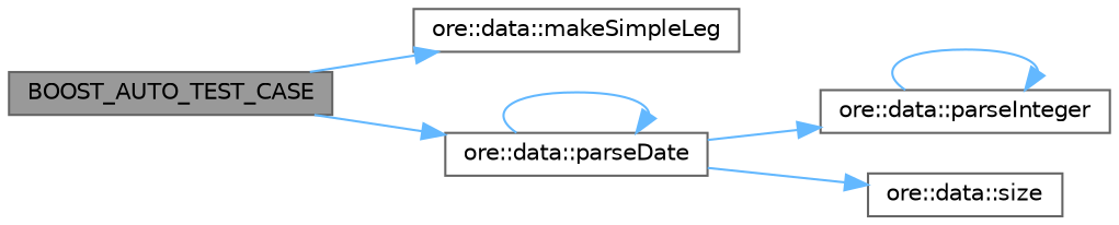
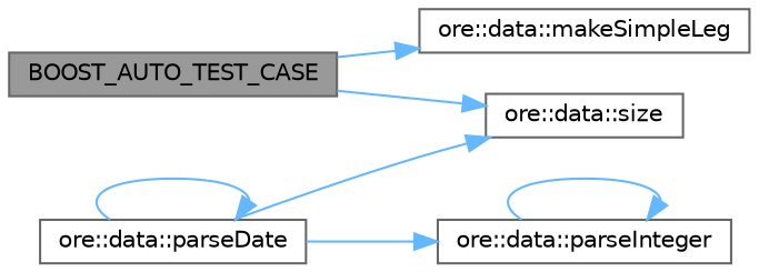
  digraph {
    rankdir=LR
    node [color=grey40 fillcolor=white fontname=Helvetica fontsize=10 shape=box style=filled]
    edge [color=steelblue1 fontname=Helvetica fontsize=10 labelfontname=Helvetica labelfontsize=10 style=solid]
    n1 [color=gray40 fillcolor=grey60 fontcolor=black height=0.2 label=BOOST_AUTO_TEST_CASE width=0.4]
    n2 [height=0.2 label="ore::data::makeSimpleLeg" width=0.4]
    n3 [height=0.2 label="ore::data::parseDate" width=0.4]
    n4 [height=0.2 label="ore::data::parseInteger" width=0.4]
    n5 [height=0.2 label="ore::data::size" width=0.4]
    n1 -> n2
-   n1 -> n3
+   n1 -> n5
    n3 -> n3
    n3 -> n4
    n3 -> n5
    n4 -> n4
  }
